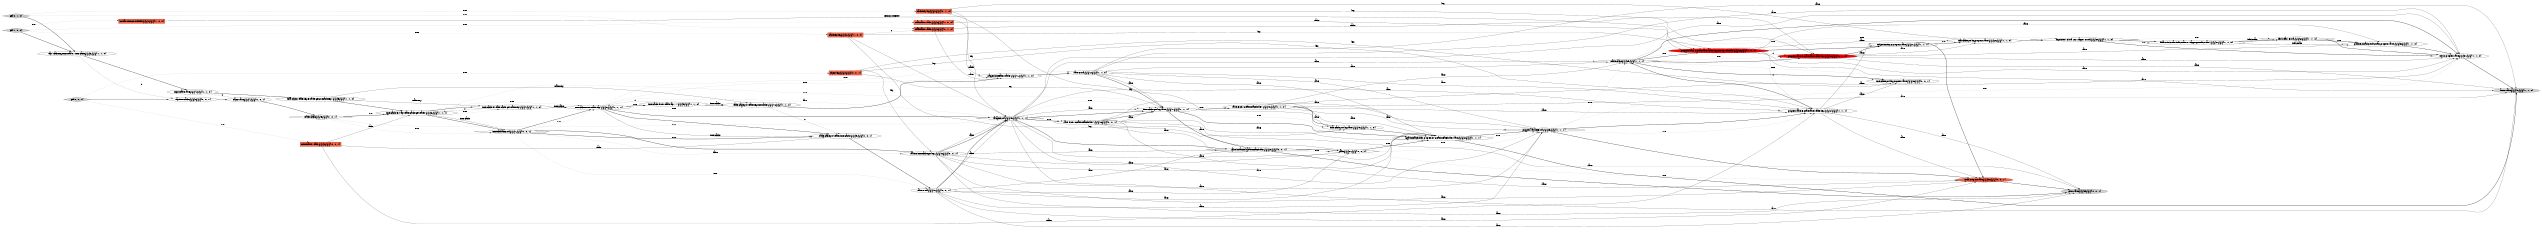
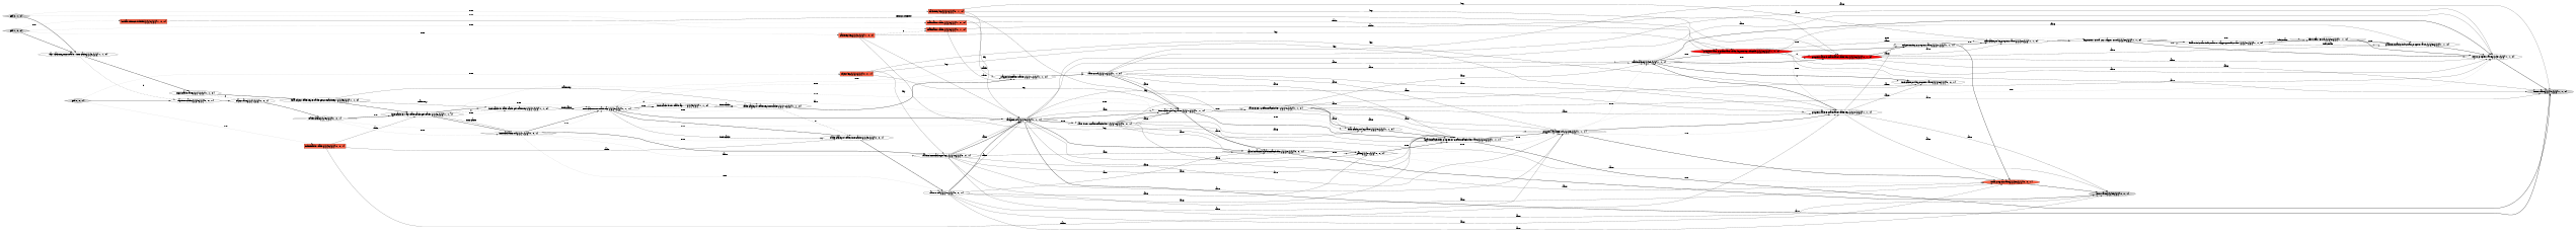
  digraph {
    rankdir=LR
    node [fillcolor=white shape=ellipse style=filled]
    edge [style=solid]
    n1 [label="printNewInsanity(infoStream,progress.value)@@@33@@@['1', '1', '0']"]
    n2 [label="return progress.value@@@37@@@['1', '1', '0']"]
    n3 [fillcolor=lightgray label="return value@@@40@@@['1', '1', '0']"]
    n4 [label="value == null@@@15@@@['1', '1', '1']" shape=diamond]
    n5 [label="CreationPlaceholder progress = (CreationPlaceholder)value@@@22@@@['1', '1', '1']"]
    n6 [label="value instanceof CreationPlaceholder@@@20@@@['0', '0', '1']" shape=diamond]
    n7 [label="progress.value == null@@@23@@@['1', '1', '1']" shape=diamond]
    n8 [label="innerCache.put(key,value)@@@17@@@['1', '1', '1']"]
    n9 [label="value = new CreationPlaceholder()@@@16@@@['0', '0', '1']"]
    n10 [label="readerCache@@@25@@@['1', '1', '1']" shape=diamond]
    n11 [label="progress.value = createValue(reader,key)@@@24@@@['1', '1', '1']"]
    n12 [fillcolor=lightgray label="return value@@@33@@@['0', '0', '1']"]
    n13 [label="value@@@21@@@['0', '0', '1']" shape=diamond]
    n14 [fillcolor=tomato label="return progress.value@@@30@@@['0', '0', '1']"]
    n15 [label="innerCache.put(key,value)@@@19@@@['1', '1', '0']"]
    n16 [label="value = new CreationPlaceholder()@@@18@@@['1', '1', '0']"]
    n17 [fillcolor=red label="progress.value = createValue(reader,key,setDocsWithField)@@@26@@@['1', '0', '0']"]
    n18 [fillcolor=red label="progress.value = createValue(reader,key)@@@26@@@['0', '1', '0']"]
    n19 [label="key.custom != null && wrapper != null@@@30@@@['1', '1', '0']" shape=diamond]
    n20 [label="onlyForTesting = progress.value@@@27@@@['1', '1', '1']"]
    n21 [label="innerCache.put(key,progress.value)@@@26@@@['0', '0', '1']"]
    n22 [label="innerCache = new HashMap<>()@@@9@@@['1', '1', '0']"]
    n23 [label="readerCache.put(readerKey,innerCache)@@@10@@@['1', '1', '0']"]
    n24 [label="innerCache = new HashMap()@@@8@@@['1', '1', '1']"]
    n25 [label="wrapper.initReader(reader)@@@11@@@['1', '1', '0']"]
    n26 [label="readerCache.put(reader,innerCache)@@@9@@@['0', '0', '1']"]
    n27 [label="value = null@@@12@@@['1', '1', '0']"]
    n28 [label="value = null@@@10@@@['0', '0', '1']"]
    n29 [fillcolor=tomato label="boolean setDocsWithField@@@2@@@['1', '0', '0']" shape=box]
    n30 [label="innerCache.put(key,progress.value)@@@28@@@['1', '1', '0']"]
    n31 [label="final PrintStream infoStream = wrapper.getInfoStream()@@@31@@@['1', '1', '0']"]
    n32 [label="infoStream != null@@@32@@@['1', '1', '0']" shape=diamond]
    n33 [fillcolor=tomato label="LeafReader reader@@@2@@@['0', '1', '0']" shape=box]
    n34 [label="innerCache = readerCache.get(readerKey)@@@7@@@['1', '1', '0']"]
    n35 [label="innerCache = (Map)readerCache.get(reader)@@@6@@@['1', '1', '1']"]
    n36 [label="innerCache == null@@@7@@@['0', '0', '1']" shape=diamond]
    n37 [fillcolor=tomato label="CacheKey key@@@2@@@['0', '1', '0']" shape=box]
    n38 [label="final Object readerKey = reader.getCoreCacheKey()@@@5@@@['1', '1', '0']"]
    n39 [fillcolor=tomato label="Object key@@@2@@@['0', '0', '1']" shape=box]
    n40 [label="value = innerCache.get(key)@@@13@@@['0', '0', '1']"]
    n41 [label="Map<CacheKey,Accountable> innerCache@@@3@@@['1', '1', '0']"]
    n42 [label="Accountable value@@@4@@@['1', '1', '0']"]
    n43 [label="Map innerCache@@@3@@@['0', '0', '1']"]
    n44 [label="Object value@@@4@@@['0', '0', '1']"]
    n45 [fillcolor=lightgray label="get['0', '1', '0']" shape=diamond]
    n46 [label="readerCache@@@5@@@['0', '0', '1']" shape=diamond]
    n47 [fillcolor=lightgray label="get['1', '0', '0']" shape=diamond]
    n48 [fillcolor=tomato label="LeafReader reader@@@2@@@['1', '0', '0']" shape=box]
    n49 [fillcolor=tomato label="CacheKey key@@@2@@@['1', '0', '0']" shape=box]
    n50 [fillcolor=tomato label="IndexReader reader@@@2@@@['0', '0', '1']" shape=box]
    n51 [fillcolor=lightgray label="get['0', '0', '1']" shape=diamond]
    n1 -> n2 [style=bold]
    n2 -> n3 [style=bold]
    n4 -> n2 [label=value]
-   n4 -> n3 [label=value]
+   n4 -> n3 [label=value style=bold]
    n4 -> n5 [label=value]
    n4 -> n6 [style=bold]
    n4 -> n7 [label=value]
    n4 -> n8 [label=true style=dotted]
    n4 -> n8 [label=value]
    n4 -> n8 [style=bold]
    n4 -> n9 [style=bold]
    n4 -> n9 [label=true style=dotted]
    n4 -> n10 [label=value]
    n4 -> n11 [label=value]
    n5 -> n3 [style=bold]
    n5 -> n7 [style=bold]
    n5 -> n7 [label=true style=dotted]
    n6 -> n12 [style=bold]
    n6 -> n13 [style=bold]
    n6 -> n13 [label=true style=dotted]
    n7 -> n2 [label=true style=dotted]
    n7 -> n10 [label=true style=dotted]
    n7 -> n11 [style=bold]
    n7 -> n11 [label=true style=dotted]
    n7 -> n14 [style=bold]
    n8 -> n5 [style=bold]
    n8 -> n6 [style=bold]
    n8 -> n15 [label=true style=dotted]
    n8 -> n16 [label=true style=dotted]
    n8 -> n16 [style=bold]
    n9 -> n5 [label=value]
    n9 -> n6 [label=value]
    n9 -> n7 [label=value]
    n9 -> n8 [label=value]
    n9 -> n8 [style=bold]
    n9 -> n12 [label=value]
    n9 -> n13 [label=value]
    n9 -> n14 [label=value]
    n10 -> n2 [style=bold]
    n10 -> n17 [style=bold]
    n10 -> n17 [label=true style=dotted]
    n10 -> n18 [label=true style=dotted]
    n10 -> n18 [style=bold]
    n10 -> n19 [label=true style=dotted]
    n10 -> n20 [label=true style=dotted]
    n10 -> n21 [label=true style=dotted]
    n10 -> n21 [style=bold]
    n11 -> n10 [style=bold]
    n11 -> n12 [label=value]
    n11 -> n14 [label=value]
    n11 -> n20 [label=value]
    n11 -> n21 [label=value]
    n13 -> n5 [style=bold]
    n13 -> n5 [label=true style=dotted]
    n13 -> n7 [label=true style=dotted]
    n13 -> n14 [label=true style=dotted]
    n14 -> n12 [style=bold]
    n15 -> n5 [style=bold]
    n16 -> n2 [label=value]
    n16 -> n3 [label=value]
    n16 -> n5 [label=value]
    n16 -> n7 [label=value]
    n16 -> n10 [label=value]
    n16 -> n11 [label=value]
    n16 -> n15 [style=bold]
    n16 -> n15 [label=value]
    n17 -> n1 [label=value]
    n17 -> n2 [label=value]
    n17 -> n3 [label=value]
    n17 -> n11 [label=0 style=dashed]
    n17 -> n18 [label=0 style=dashed]
    n17 -> n20 [style=bold]
    n17 -> n30 [label=value]
    n18 -> n1 [label=value]
    n18 -> n2 [label=value]
    n18 -> n3 [label=value]
    n18 -> n20 [style=bold]
    n18 -> n30 [label=value]
    n19 -> n2 [style=bold]
    n19 -> n31 [label=true style=dotted]
    n19 -> n31 [style=bold]
    n19 -> n32 [label=true style=dotted]
    n20 -> n14 [style=bold]
    n20 -> n30 [label=true style=dotted]
    n20 -> n30 [style=bold]
    n22 -> n23 [style=bold]
    n22 -> n23 [label=innerCache]
    n22 -> n24 [label=0 style=dashed]
    n23 -> n25 [style=bold]
    n23 -> n26 [label=0 style=dashed]
    n24 -> n4 [label=false style=dotted]
    n24 -> n4 [style=bold]
    n24 -> n22 [label=true style=dotted]
    n24 -> n22 [style=bold]
    n24 -> n23 [label=true style=dotted]
    n24 -> n25 [label=true style=dotted]
    n24 -> n26 [style=bold]
    n24 -> n26 [label=innerCache]
    n24 -> n27 [label=true style=dotted]
    n25 -> n27 [style=bold]
    n26 -> n28 [style=bold]
    n27 -> n2 [label=value]
    n27 -> n3 [label=value]
    n27 -> n5 [label=value]
    n27 -> n7 [label=value]
    n27 -> n8 [style=bold]
    n27 -> n8 [label=value]
    n27 -> n10 [label=value]
    n27 -> n11 [label=value]
    n28 -> n4 [label=value]
    n28 -> n4 [style=bold]
    n28 -> n5 [label=value]
    n28 -> n6 [label=value]
    n28 -> n7 [label=value]
    n28 -> n12 [label=value]
    n28 -> n13 [label=value]
    n28 -> n14 [label=value]
    n29 -> n17 [label=setDocsWithField]
    n30 -> n19 [style=bold]
    n31 -> n1 [label=infoStream]
    n31 -> n32 [style=bold]
    n31 -> n32 [label=infoStream]
    n32 -> n1 [label=true style=dotted]
    n32 -> n1 [style=bold]
    n32 -> n2 [style=bold]
    n33 -> n18 [label=reader]
    n33 -> n25 [label=reader]
    n34 -> n24 [label=innerCache]
    n34 -> n24 [style=bold]
    n34 -> n35 [label=0 style=dashed]
    n35 -> n8 [label=true style=dotted]
    n35 -> n24 [label=true style=dotted]
    n35 -> n34 [label=true style=dotted]
    n35 -> n34 [style=bold]
    n35 -> n36 [label=innerCache]
    n35 -> n36 [style=bold]
    n36 -> n24 [style=bold]
    n36 -> n24 [label=true style=dotted]
-   n36 -> n26 [label=true style=bold]
+   n36 -> n26 [label=true style=dotted]
    n36 -> n28 [label=true style=dotted]
    n36 -> n40 [style=bold]
    n36 -> n40 [label=false style=dotted]
    n37 -> n4 [label=key]
    n37 -> n15 [label=key]
    n37 -> n18 [label=key]
    n37 -> n30 [label=key]
    n38 -> n23 [label=readerKey]
    n38 -> n34 [label=readerKey]
    n38 -> n35 [style=bold]
    n39 -> n8 [label=key]
    n39 -> n11 [label=key]
    n39 -> n21 [label=key]
    n39 -> n40 [label=key]
    n40 -> n4 [label=value]
    n40 -> n4 [style=bold]
    n40 -> n5 [label=value]
    n40 -> n6 [label=value]
    n40 -> n7 [label=value]
    n40 -> n12 [label=value]
    n40 -> n13 [label=value]
    n40 -> n14 [label=value]
    n41 -> n42 [style=bold]
    n41 -> n43 [label=0 style=dashed]
    n42 -> n38 [style=bold]
    n42 -> n44 [label=0 style=dashed]
    n43 -> n44 [style=bold]
    n44 -> n46 [style=bold]
    n45 -> n33 [label=true style=dotted]
    n45 -> n37 [label=true style=dotted]
    n45 -> n41 [style=bold]
    n46 -> n4 [label=true style=dotted]
    n46 -> n35 [style=bold]
    n46 -> n35 [label=true style=dotted]
    n46 -> n36 [label=true style=dotted]
    n47 -> n29 [label=true style=dotted]
    n47 -> n41 [style=bold]
    n47 -> n48 [label=true style=dotted]
    n47 -> n49 [label=true style=dotted]
    n48 -> n17 [label=reader]
    n48 -> n25 [label=reader]
    n49 -> n4 [label=key]
    n49 -> n15 [label=key]
    n49 -> n17 [label=key]
    n49 -> n33 [label=0 style=dashed]
    n50 -> n11 [label=reader]
    n50 -> n26 [label=reader]
    n50 -> n35 [label=reader]
    n51 -> n39 [label=true style=dotted]
    n51 -> n43 [style=bold]
    n51 -> n50 [label=true style=dotted]
  }
